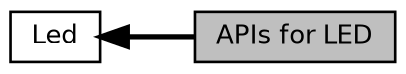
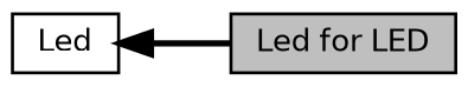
  digraph {
    rankdir=LR
    node [color=black fontname=Helvetica fontsize=10 shape=record style=filled]
    n1 [fillcolor=white height=0.2 label=Led width=0.4]
-   n2 [fillcolor=grey75 fontcolor=black height=0.2 label="APIs for LED" width=0.4]
+   n2 [fillcolor=grey75 fontcolor=black height=0.2 label="Led for LED" width=0.4]
    n1 -> n2 [dir=back fontname=Helvetica fontsize=10 labelfontname=Helvetica labelfontsize=10 shape=plaintext style=bold color=black]
  }
